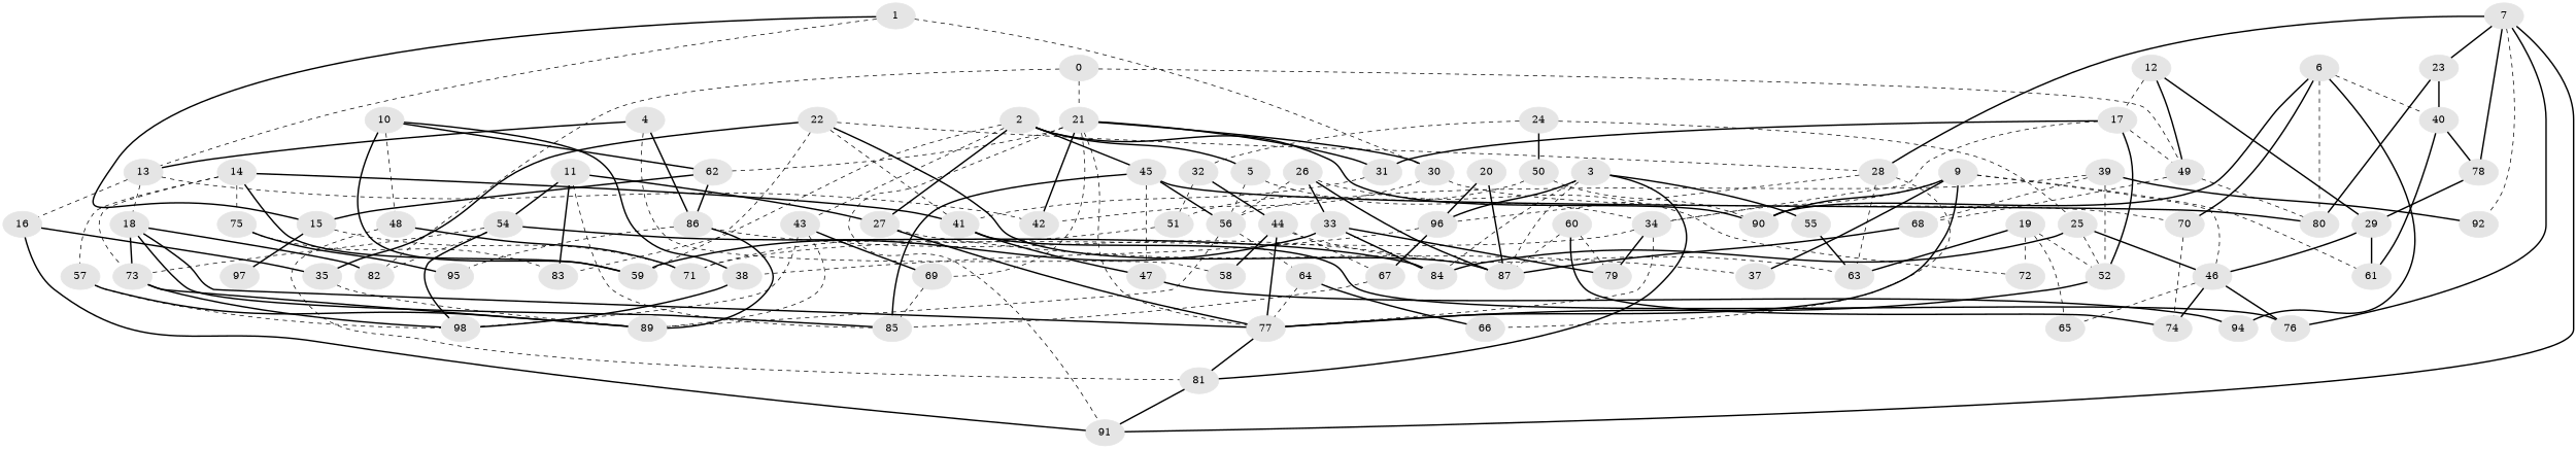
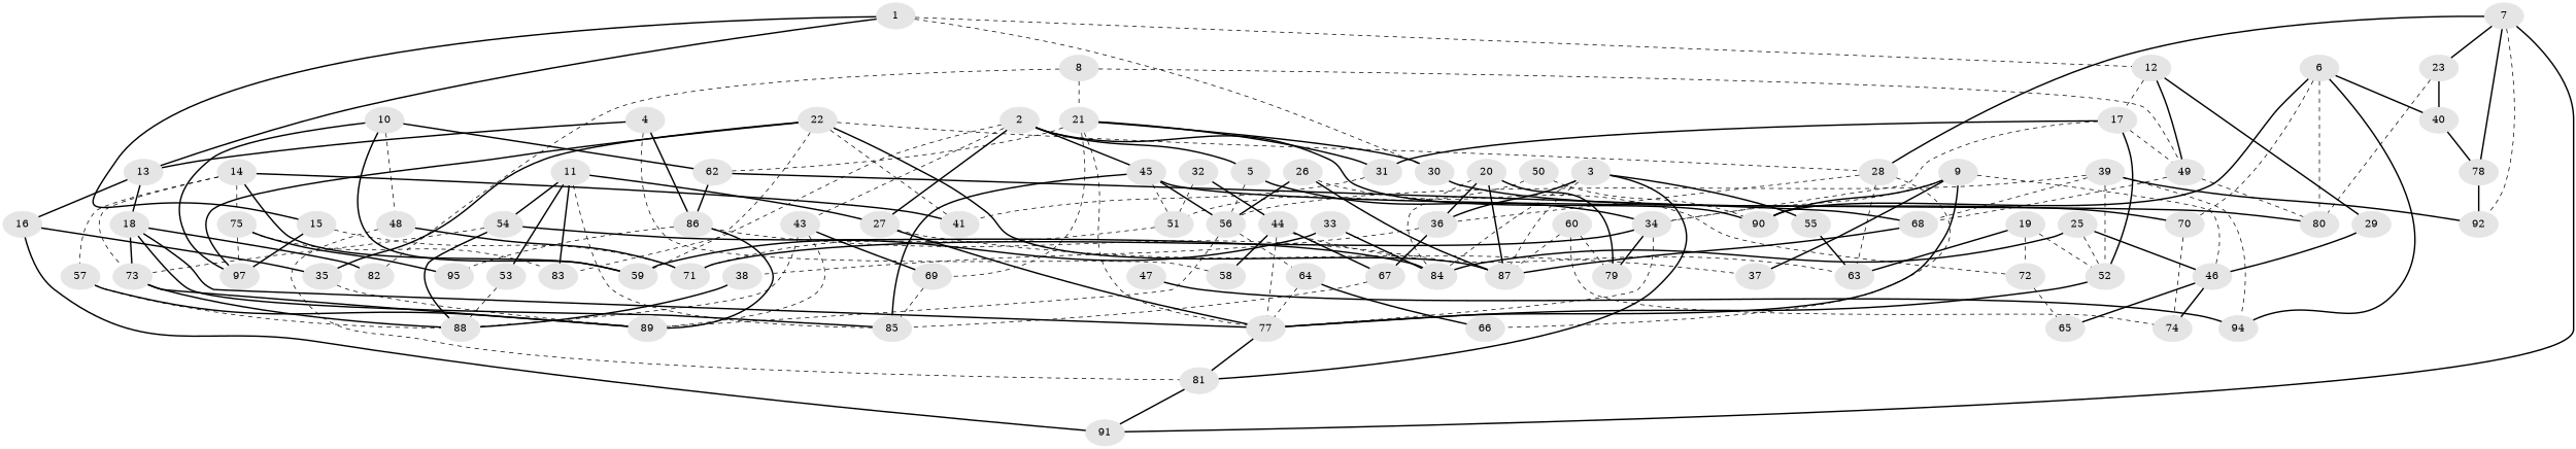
  graph {
    node [color=gray90 style=filled]
    edge [style=bold]
    1
    12
    13
    15
    30
    49
    17
    29
    16
    18
-   42
    71
    n13 [label=97]
    70
    2
    5
    43
    45
    83
    90
    27
    34
    56
    69
    89
-   88 [label=98]
+   88
    80
    85
    51
    3
-   36 [label=96]
+   36
    55
    81
    84
    87
    38
    67
    63
    91
    4
    58
    86
    95
    77
    79
    64
    6
    40
    94
    78
-   61
    74
    7
    23
    28
-   76
    92
    66
-   8 [label=0]
+   8
    21
    82
    62
    31
    68
    9
    37
    46
    65
    10
    48
    59
    11
+   53
    54
    73
    52
    35
    14
    41
    57
    75
    47
    19
    72
    20
    22
-   24
    25
    32
    50
    44
    26
    33
    39
    60
-   1 -- 13 [style=dashed]
+   1 -- 12 [style=dashed]
+   1 -- 13
    1 -- 15
    1 -- 30 [style=dashed]
    12 -- 49
    12 -- 17 [style=dashed]
    12 -- 29
-   13 -- 16 [style=dashed]
-   13 -- 18 [style=dashed]
-   13 -- 42 [style=dashed]
+   13 -- 16
+   13 -- 18
    15 -- 71 [style=dashed]
    15 -- n13
-   30 -- 42 [style=dashed]
-   30 -- 70 [style=dashed]
+   30 -- 70
    49 -- 80 [style=dashed]
    49 -- 68 [style=dashed]
    17 -- 49 [style=dashed]
    17 -- 34 [style=dashed]
    17 -- 31
    17 -- 52
-   29 -- 61
    29 -- 46
    16 -- 91
    16 -- 35
    18 -- 85
    18 -- 77
    18 -- 82
    18 -- 73
    70 -- 74 [style=dashed]
    2 -- 5
    2 -- 43 [style=dashed]
    2 -- 45
    2 -- 83 [style=dashed]
    2 -- 90
    2 -- 27
-   5 -- 34 [style=dashed]
+   5 -- 34
    5 -- 56 [style=dashed]
    43 -- 69
    43 -- 89 [style=dashed]
    43 -- 88 [style=dashed]
    45 -- 56
    45 -- 80
    45 -- 85
-   45 -- 47 [style=dashed]
+   45 -- 51 [style=dashed]
    27 -- 77
    27 -- 37 [style=dashed]
-   34 -- 71 [style=dashed]
+   34 -- 71
    34 -- 77 [style=dashed]
    34 -- 79
    56 -- 89 [style=dashed]
    56 -- 64 [style=dashed]
    69 -- 85 [style=dashed]
    51 -- 71 [style=dashed]
    3 -- 36
    3 -- 55
    3 -- 81
    3 -- 84 [style=dashed]
    3 -- 87 [style=dashed]
    36 -- 38 [style=dashed]
    36 -- 67
    55 -- 63
    81 -- 91
    38 -- 88
    67 -- 85 [style=dashed]
    4 -- 13
    4 -- 58 [style=dashed]
    4 -- 86
    86 -- 89
    86 -- 87 [style=dashed]
    86 -- 95 [style=dashed]
    77 -- 81
    64 -- 77 [style=dashed]
    64 -- 66
-   6 -- 70
+   6 -- 70 [style=dashed]
    6 -- 90
    6 -- 80 [style=dashed]
-   6 -- 40 [style=dashed]
+   6 -- 40
    6 -- 94
    40 -- 78
-   40 -- 61
-   78 -- 29
+   78 -- 92
    7 -- 91
    7 -- 78
    7 -- 23
    7 -- 28
-   7 -- 76
    7 -- 92 [style=dashed]
-   23 -- 80
+   23 -- 80 [style=dashed]
    23 -- 40
    28 -- 36 [style=dashed]
    28 -- 63 [style=dashed]
    28 -- 66 [style=dashed]
    8 -- 49 [style=dashed]
    8 -- 21 [style=dashed]
    8 -- 82 [style=dashed]
    21 -- 30
-   21 -- 42
    21 -- 69 [style=dashed]
-   21 -- 91 [style=dashed]
    21 -- 77 [style=dashed]
    21 -- 62 [style=dashed]
    21 -- 31
    62 -- 86
-   62 -- 15
+   62 -- 68
    31 -- 41 [style=dashed]
    68 -- 87
    9 -- 90
    9 -- 34 [style=dashed]
    9 -- 77
-   9 -- 61 [style=dashed]
    9 -- 37
    9 -- 46 [style=dashed]
    46 -- 74
-   46 -- 76
-   46 -- 65 [style=dashed]
-   10 -- 38
+   46 -- 65
+   10 -- n13
    10 -- 62
    10 -- 48 [style=dashed]
    10 -- 59
    48 -- 71
    48 -- 81 [style=dashed]
    11 -- 83
    11 -- 27
    11 -- 85 [style=dashed]
+   11 -- 53
    11 -- 54
+   53 -- 88 [style=dashed]
    54 -- 88
    54 -- 84
-   54 -- 82 [style=dashed]
    54 -- 73 [style=dashed]
    73 -- 89
    73 -- 88
    52 -- 77
    35 -- 89 [style=dashed]
    14 -- 59
    14 -- 73 [style=dashed]
    14 -- 41
    14 -- 57 [style=dashed]
    14 -- 75 [style=dashed]
-   41 -- 76
-   41 -- 47
    57 -- 89
    57 -- 88 [style=dashed]
+   75 -- n13 [style=dashed]
    75 -- 83 [style=dashed]
    75 -- 95
    47 -- 94
    19 -- 63
-   19 -- 65 [style=dashed]
+   72 -- 65 [style=dashed]
    19 -- 52 [style=dashed]
    19 -- 72 [style=dashed]
    20 -- 36
+   20 -- 84 [style=dashed]
    20 -- 87
+   22 -- n13
    22 -- 87
    22 -- 28 [style=dashed]
    22 -- 59 [style=dashed]
    22 -- 35
    22 -- 41 [style=dashed]
-   24 -- 25 [style=dashed]
-   24 -- 32 [style=dashed]
-   24 -- 50
    25 -- 84
    25 -- 46
    25 -- 52 [style=dashed]
    32 -- 51 [style=dashed]
    32 -- 44
    50 -- 90 [style=dashed]
    50 -- 51 [style=dashed]
-   44 -- 67 [style=dashed]
+   44 -- 67
    44 -- 63 [style=dashed]
    44 -- 58
-   44 -- 77
-   26 -- 56 [style=dashed]
+   44 -- 77 [style=dashed]
+   26 -- 56
    26 -- 87
    26 -- 72 [style=dashed]
-   26 -- 33
    33 -- 84
-   33 -- 79
+   20 -- 79
    33 -- 59
    39 -- 56 [style=dashed]
+   39 -- 94 [style=dashed]
    39 -- 92
    39 -- 68 [style=dashed]
    39 -- 52 [style=dashed]
    60 -- 87 [style=dashed]
    60 -- 79 [style=dashed]
-   60 -- 74
+   60 -- 74 [style=dashed]
  }
